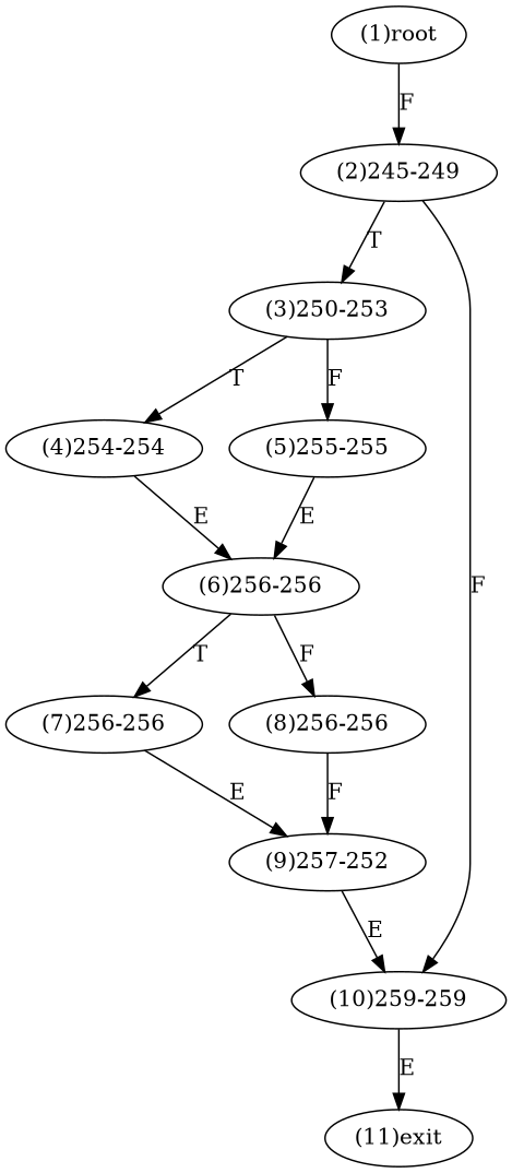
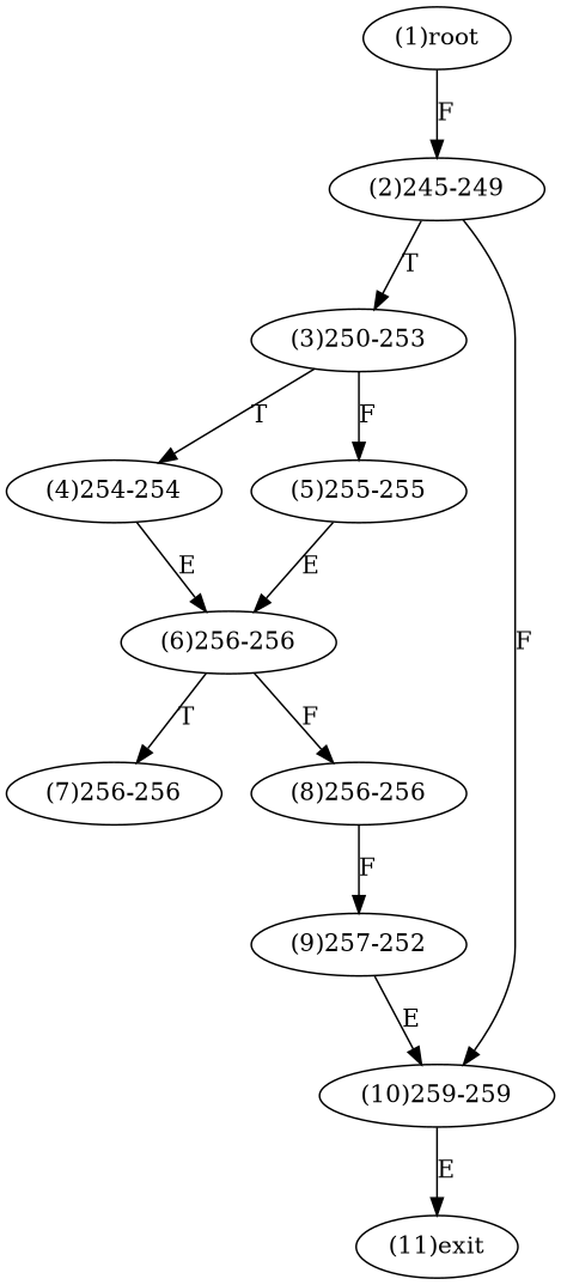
  digraph {
    n1 [label="(1)root"]
    n2 [label="(2)245-249"]
    n3 [label="(3)250-253"]
    n4 [label="(10)259-259"]
    n5 [label="(4)254-254"]
    n6 [label="(5)255-255"]
    n7 [label="(11)exit"]
    n8 [label="(6)256-256"]
    n9 [label="(7)256-256"]
    n10 [label="(8)256-256"]
    n11 [label="(9)257-252"]
    n1 -> n2 [label=F]
    n2 -> n3 [label=T]
    n2 -> n4 [label=F]
    n3 -> n5 [label=T]
    n3 -> n6 [label=F]
    n4 -> n7 [label=E]
    n5 -> n8 [label=E]
    n6 -> n8 [label=E]
    n8 -> n9 [label=T]
    n8 -> n10 [label=F]
-   n9 -> n11 [label=E]
    n10 -> n11 [label=F]
    n11 -> n4 [label=E]
  }
